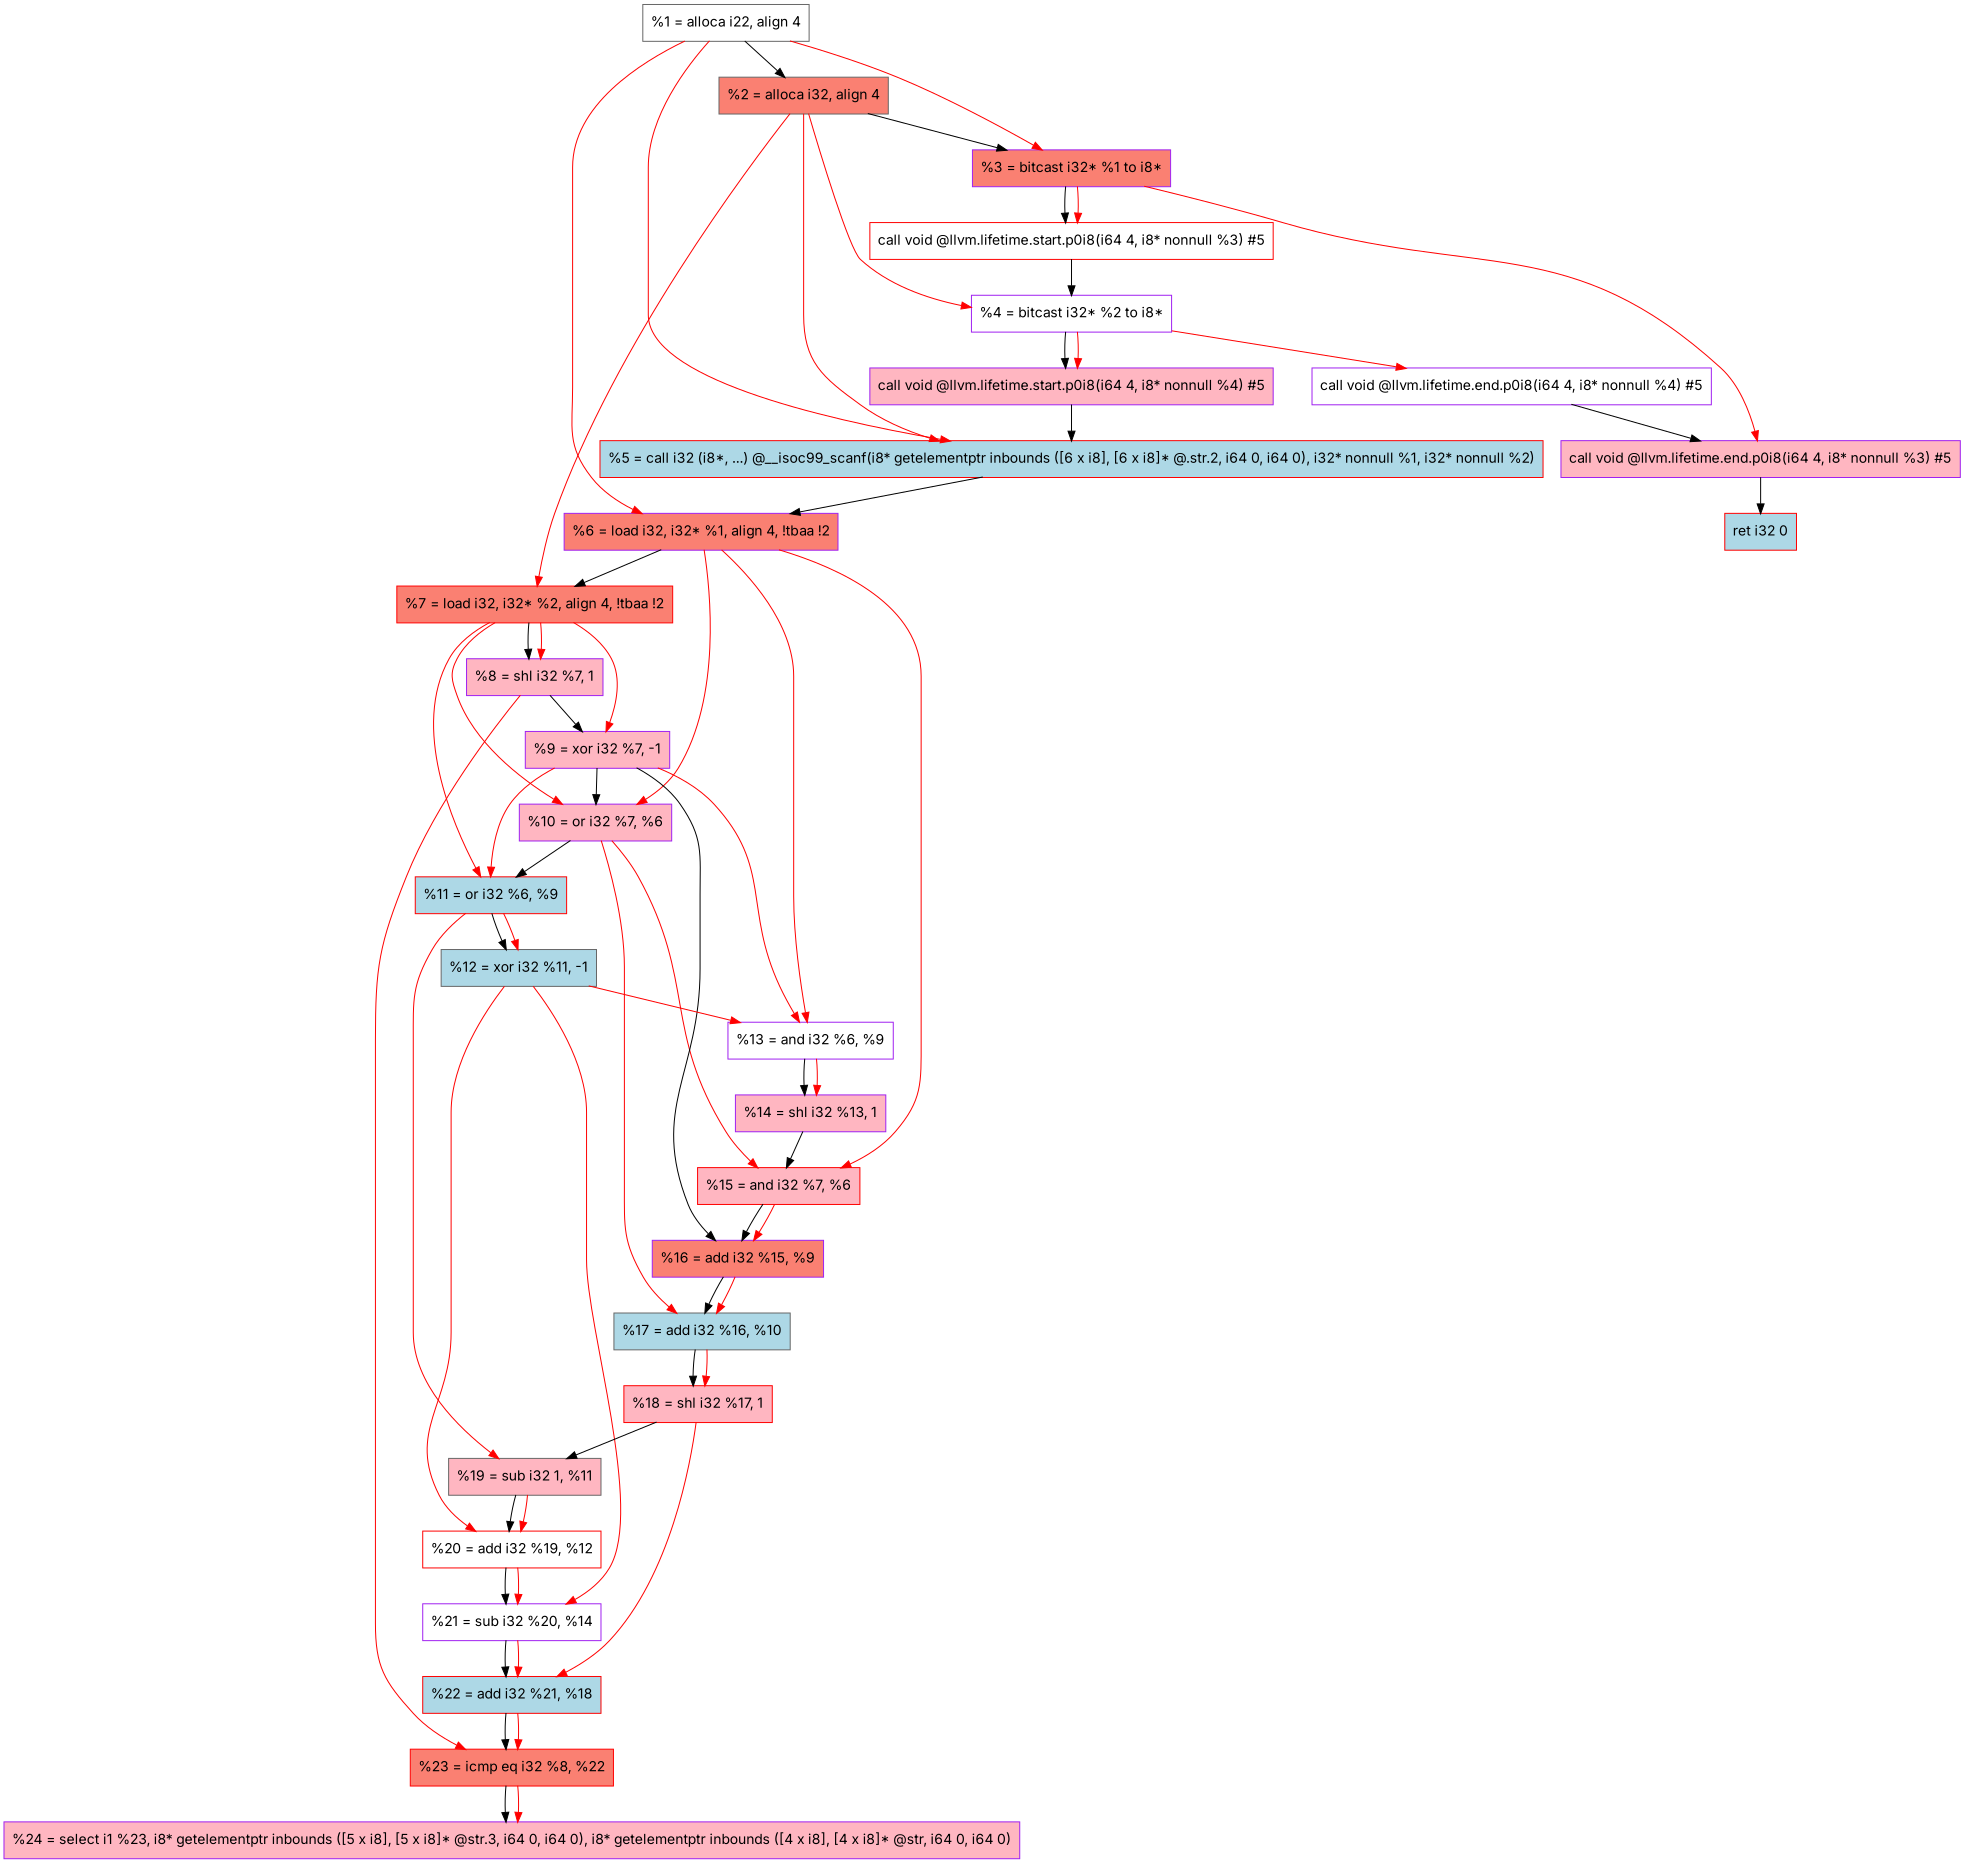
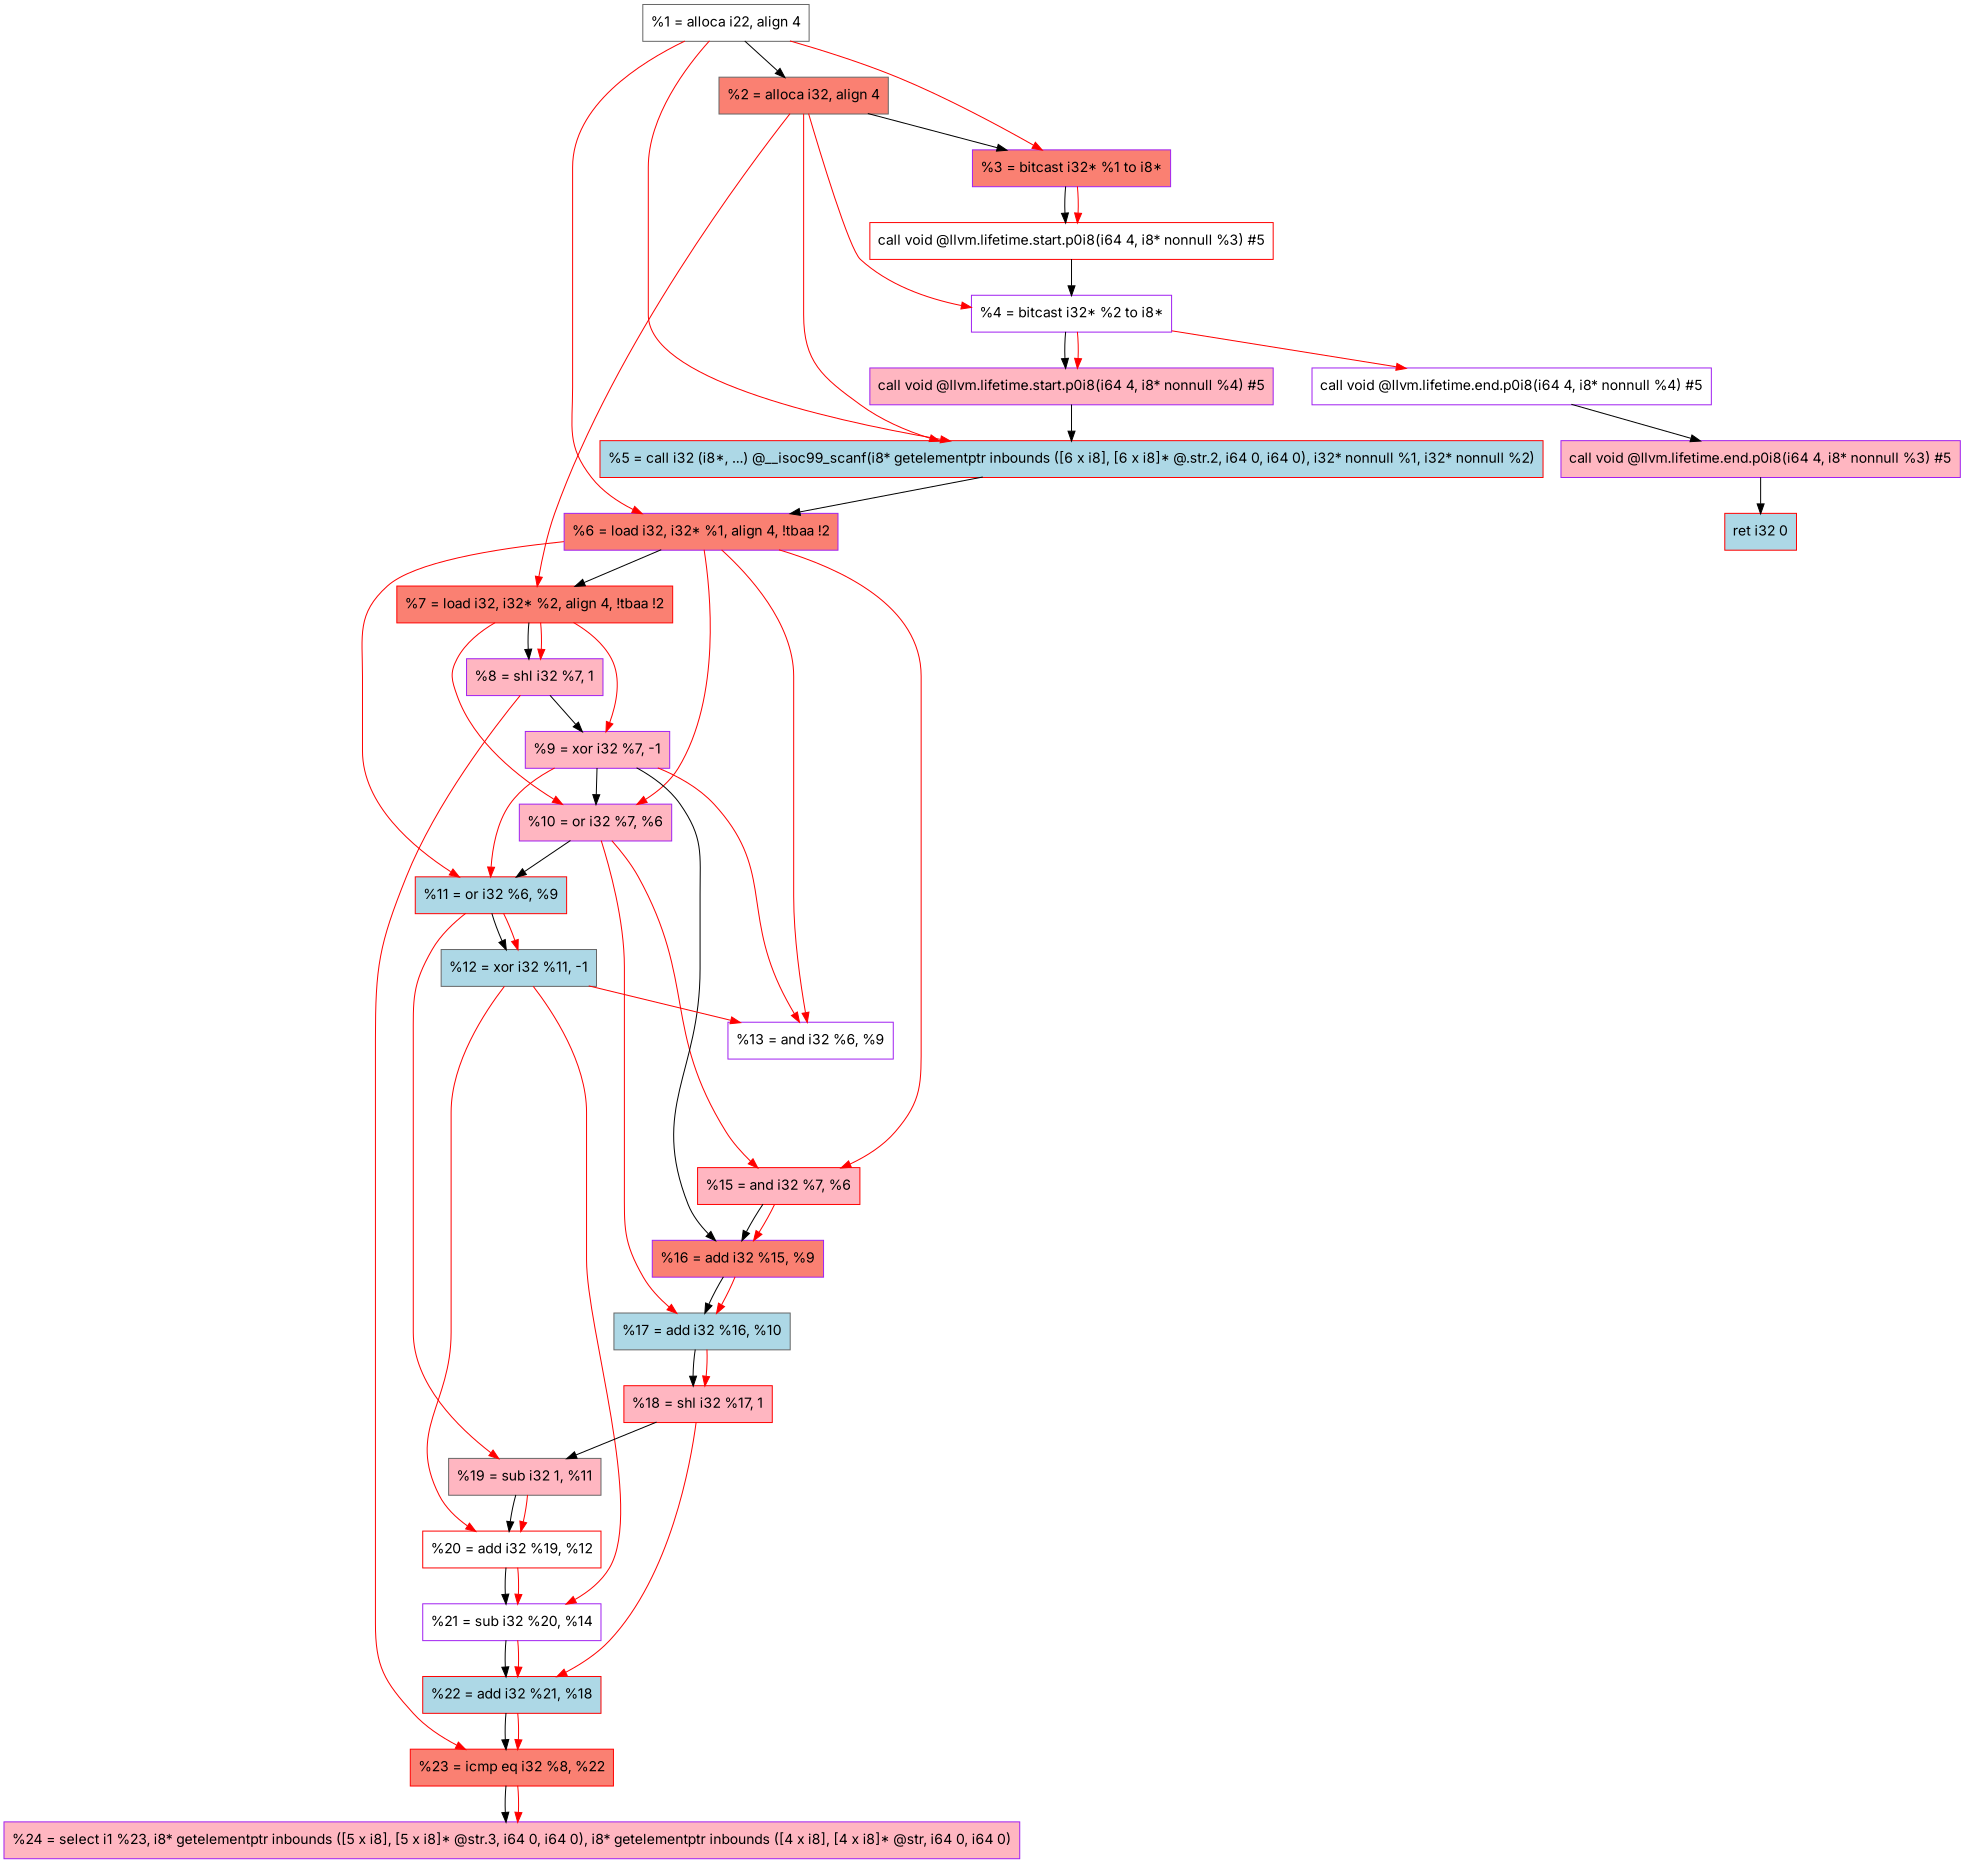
  digraph {
    fontname=Inter
    node [color=purple fillcolor=lightpink fontname=Inter shape=record style=filled]
    edge [fontname=Inter color=red]
    n1 [color=gray40 fillcolor=white label="%1 = alloca i22, align 4"]
    n2 [color=gray40 fillcolor=salmon label="  %2 = alloca i32, align 4"]
    n3 [fillcolor=salmon label="  %3 = bitcast i32* %1 to i8*"]
    n4 [color=red fillcolor=lightblue label="  %5 = call i32 (i8*, ...) @__isoc99_scanf(i8* getelementptr inbounds ([6 x i8], [6 x i8]* @.str.2, i64 0, i64 0), i32* nonnull %1, i32* nonnull %2)"]
    n5 [fillcolor=salmon label="  %6 = load i32, i32* %1, align 4, !tbaa !2"]
    n6 [fillcolor=white label="  %4 = bitcast i32* %2 to i8*"]
    n7 [color=red fillcolor=salmon label="  %7 = load i32, i32* %2, align 4, !tbaa !2"]
    n8 [color=red fillcolor=white label="  call void @llvm.lifetime.start.p0i8(i64 4, i8* nonnull %3) #5"]
    n9 [label="  call void @llvm.lifetime.end.p0i8(i64 4, i8* nonnull %3) #5"]
    n10 [label="  %10 = or i32 %7, %6"]
    n11 [color=red fillcolor=lightblue label="  %11 = or i32 %6, %9"]
    n12 [fillcolor=white label="  %13 = and i32 %6, %9"]
    n13 [color=red label="  %15 = and i32 %7, %6"]
    n14 [label="  call void @llvm.lifetime.start.p0i8(i64 4, i8* nonnull %4) #5"]
    n15 [fillcolor=white label="  call void @llvm.lifetime.end.p0i8(i64 4, i8* nonnull %4) #5"]
    n16 [label="  %8 = shl i32 %7, 1"]
    n17 [label="  %9 = xor i32 %7, -1"]
    n18 [color=red fillcolor=lightblue label="  ret i32 0"]
    n19 [color=gray40 fillcolor=lightblue label="  %17 = add i32 %16, %10"]
    n20 [color=gray40 fillcolor=lightblue label="  %12 = xor i32 %11, -1"]
    n21 [color=gray40 label="  %19 = sub i32 1, %11"]
-   n22 [label="  %14 = shl i32 %13, 1"]
    n23 [fillcolor=salmon label="  %16 = add i32 %15, %9"]
    n24 [color=red fillcolor=salmon label="  %23 = icmp eq i32 %8, %22"]
    n25 [label="  %24 = select i1 %23, i8* getelementptr inbounds ([5 x i8], [5 x i8]* @str.3, i64 0, i64 0), i8* getelementptr inbounds ([4 x i8], [4 x i8]* @str, i64 0, i64 0)"]
    n26 [color=red label="  %18 = shl i32 %17, 1"]
    n27 [color=red fillcolor=white label="  %20 = add i32 %19, %12"]
    n28 [fillcolor=white label="  %21 = sub i32 %20, %14"]
    n29 [color=red fillcolor=lightblue label="  %22 = add i32 %21, %18"]
    n1 -> n2 [color=""]
    n1 -> n3
    n1 -> n4
    n1 -> n5
    n2 -> n3 [color=""]
    n2 -> n4
    n2 -> n6
    n2 -> n7
    n3 -> n8 [color=""]
    n3 -> n8
-   n3 -> n9
    n4 -> n5 [color=""]
    n5 -> n7 [color=""]
    n5 -> n10
-   n7 -> n11
+   n5 -> n11
    n5 -> n12
    n5 -> n13
    n6 -> n14 [color=""]
    n6 -> n14
    n6 -> n15
    n7 -> n10
    n7 -> n16 [color=""]
    n7 -> n16
    n7 -> n17
    n8 -> n6 [color=""]
    n9 -> n18 [color=""]
    n10 -> n11 [color=""]
    n10 -> n13
    n10 -> n19
    n11 -> n20 [color=""]
    n11 -> n20
    n11 -> n21
-   n12 -> n22 [color=""]
-   n12 -> n22
    n13 -> n23 [color=""]
    n13 -> n23
    n14 -> n4 [color=""]
    n15 -> n9 [color=""]
    n16 -> n17 [color=""]
    n16 -> n24
    n17 -> n10 [color=""]
    n17 -> n11
    n17 -> n12
    n17 -> n23 [color=black]
    n19 -> n26 [color=""]
    n19 -> n26
    n20 -> n12
    n20 -> n27
    n20 -> n28
    n21 -> n27 [color=""]
    n21 -> n27
-   n22 -> n13 [color=""]
    n23 -> n19 [color=""]
    n23 -> n19
    n24 -> n25 [color=""]
    n24 -> n25
    n26 -> n21 [color=""]
    n26 -> n29
    n27 -> n28 [color=""]
    n27 -> n28
    n28 -> n29 [color=""]
    n28 -> n29
    n29 -> n24 [color=""]
    n29 -> n24
  }
